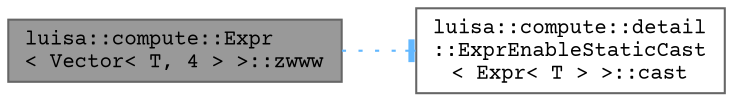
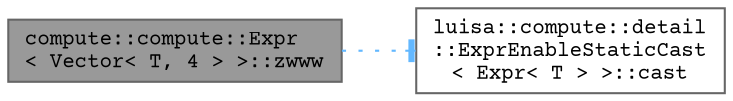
  digraph {
    rankdir=LR
    fontname="Courier Prime"
    node [fontname="Courier Prime" fontsize=10 shape=box style=filled]
-   n1 [color=gray40 fillcolor=grey60 fontcolor=black height=0.2 label="luisa::compute::Expr\l\< Vector\< T, 4 \> \>::zwww" width=0.4]
+   n1 [color=gray40 fillcolor=grey60 fontcolor=black height=0.2 label="compute::compute::Expr\l\< Vector\< T, 4 \> \>::zwww" width=0.4]
    n2 [color=grey40 fillcolor=white height=0.2 label="luisa::compute::detail\l::ExprEnableStaticCast\l\< Expr\< T \> \>::cast" width=0.4]
    n1 -> n2 [color=steelblue1 fontname="Courier Prime" fontsize=10 labelfontname=Helvetica labelfontsize=10 style=dotted arrowhead=tee]
  }
